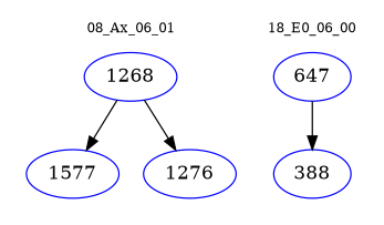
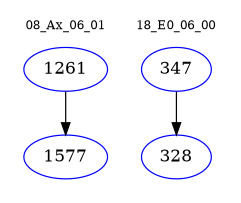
  digraph {
    node [color=blue]
    edge [color=black]
-   n1 [label=1268]
+   n1 [label=1261]
    n2 [label=1577]
-   n3 [label=1276]
-   n4 [label=647]
-   n5 [label=388]
+   n4 [label=347]
+   n5 [label=328]
    subgraph cluster_1 {
      color=white
      fontsize=10
      label="08_Ax_06_01"
      n1
      n2
-     n3
    }
    subgraph cluster_2 {
      color=white
      fontsize=10
      label="18_E0_06_00"
      n4
      n5
    }
    n1 -> n2
-   n1 -> n3
    n4 -> n5
  }
